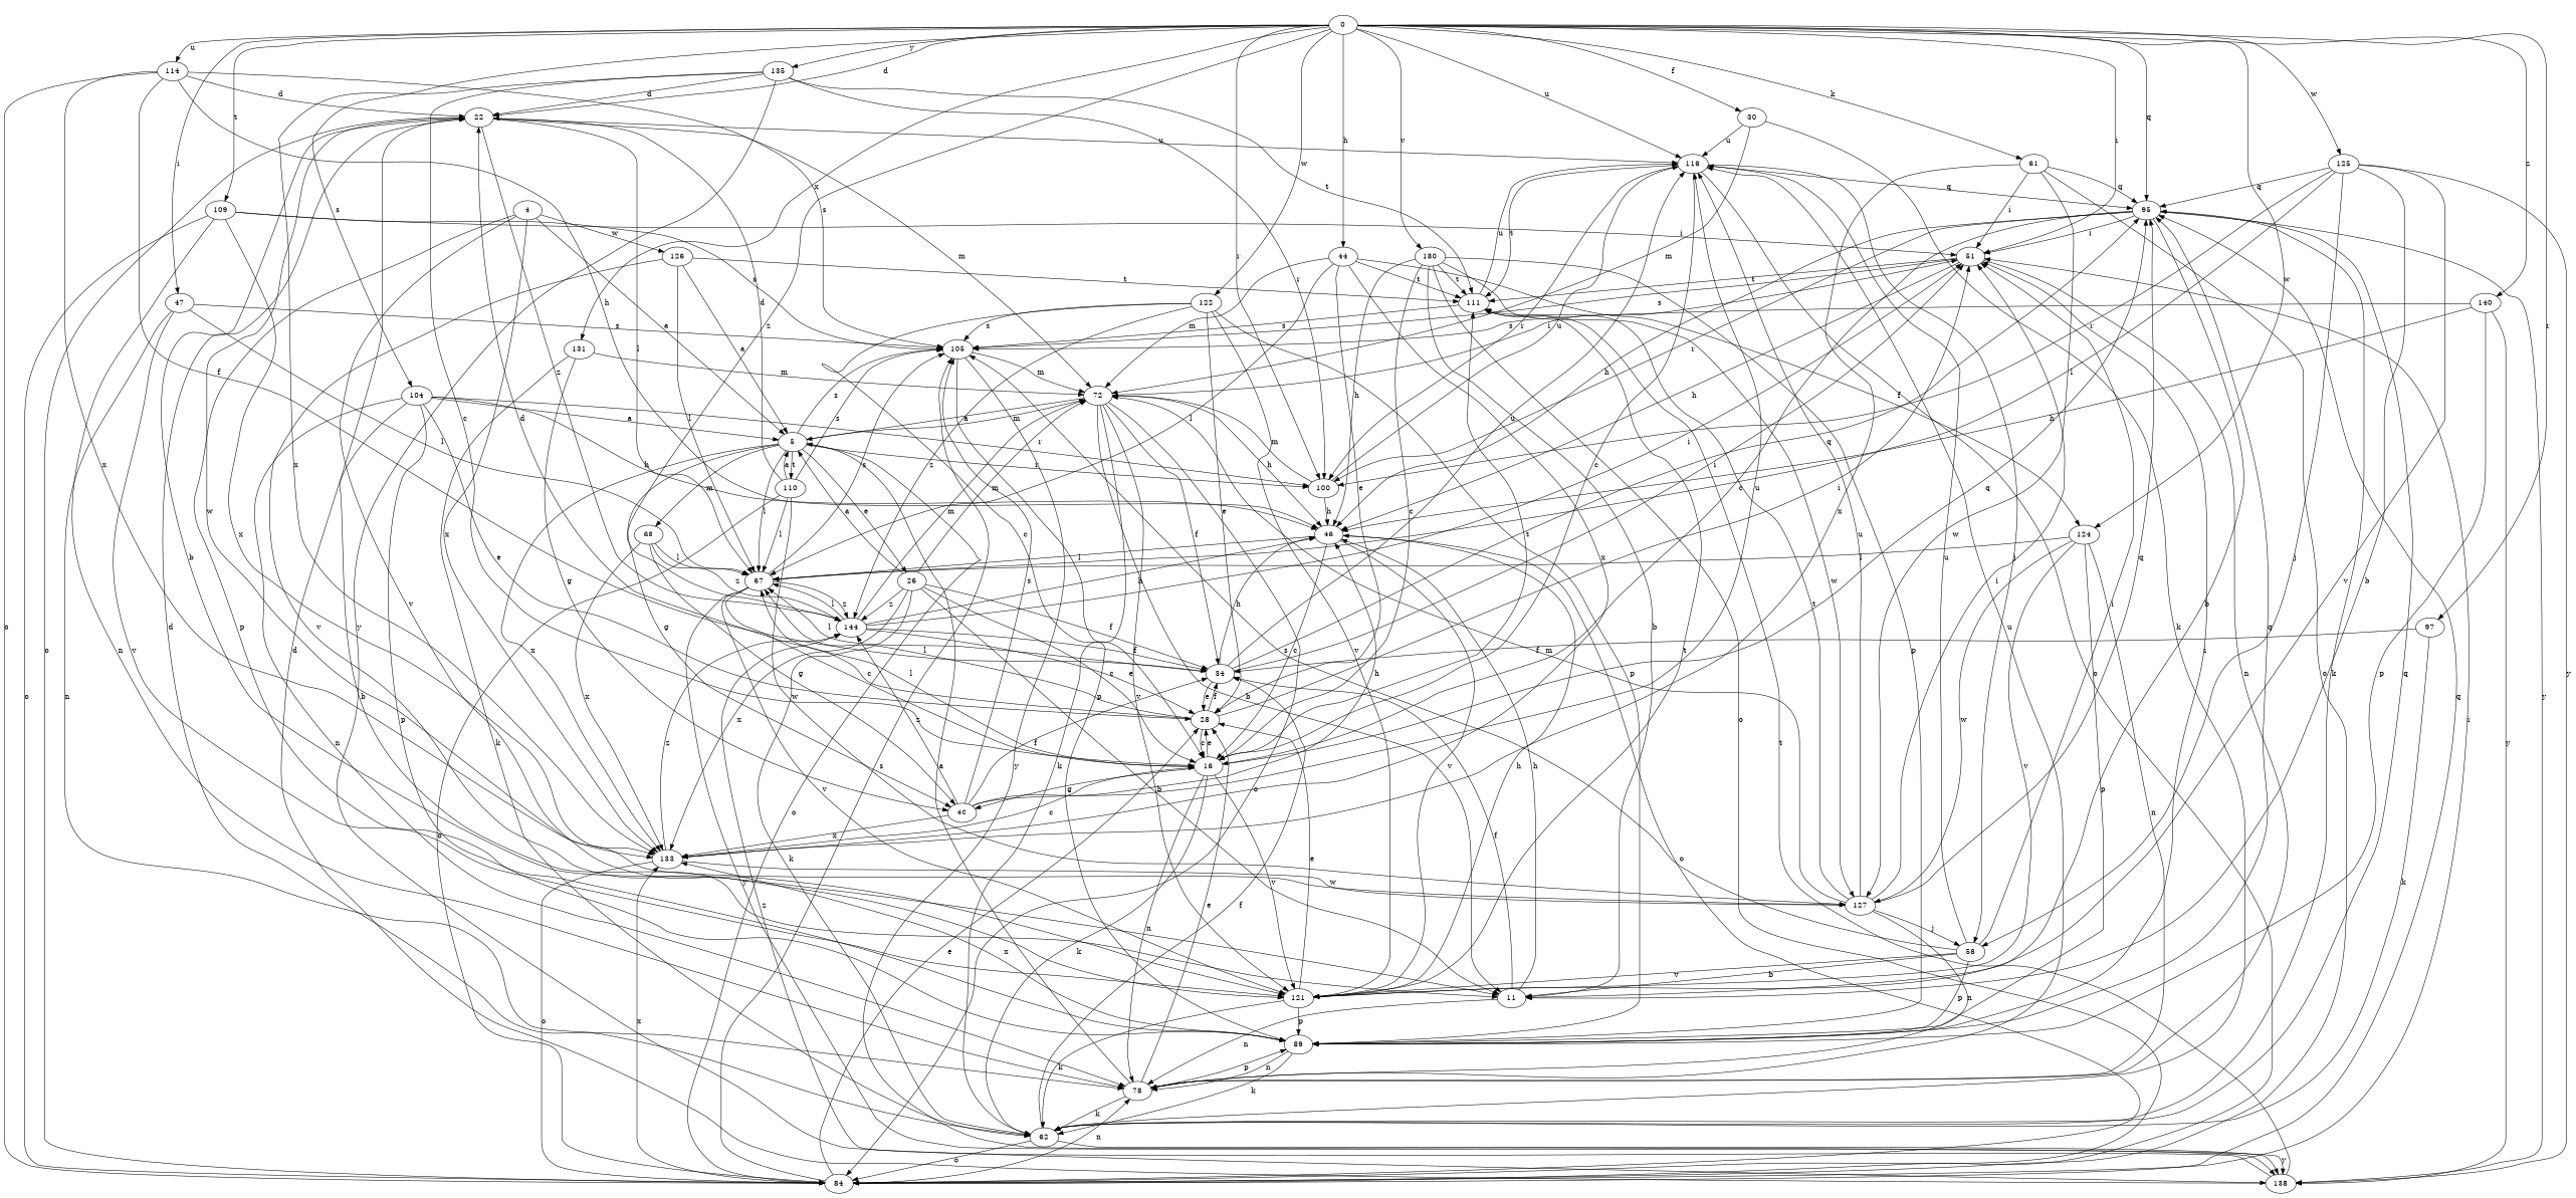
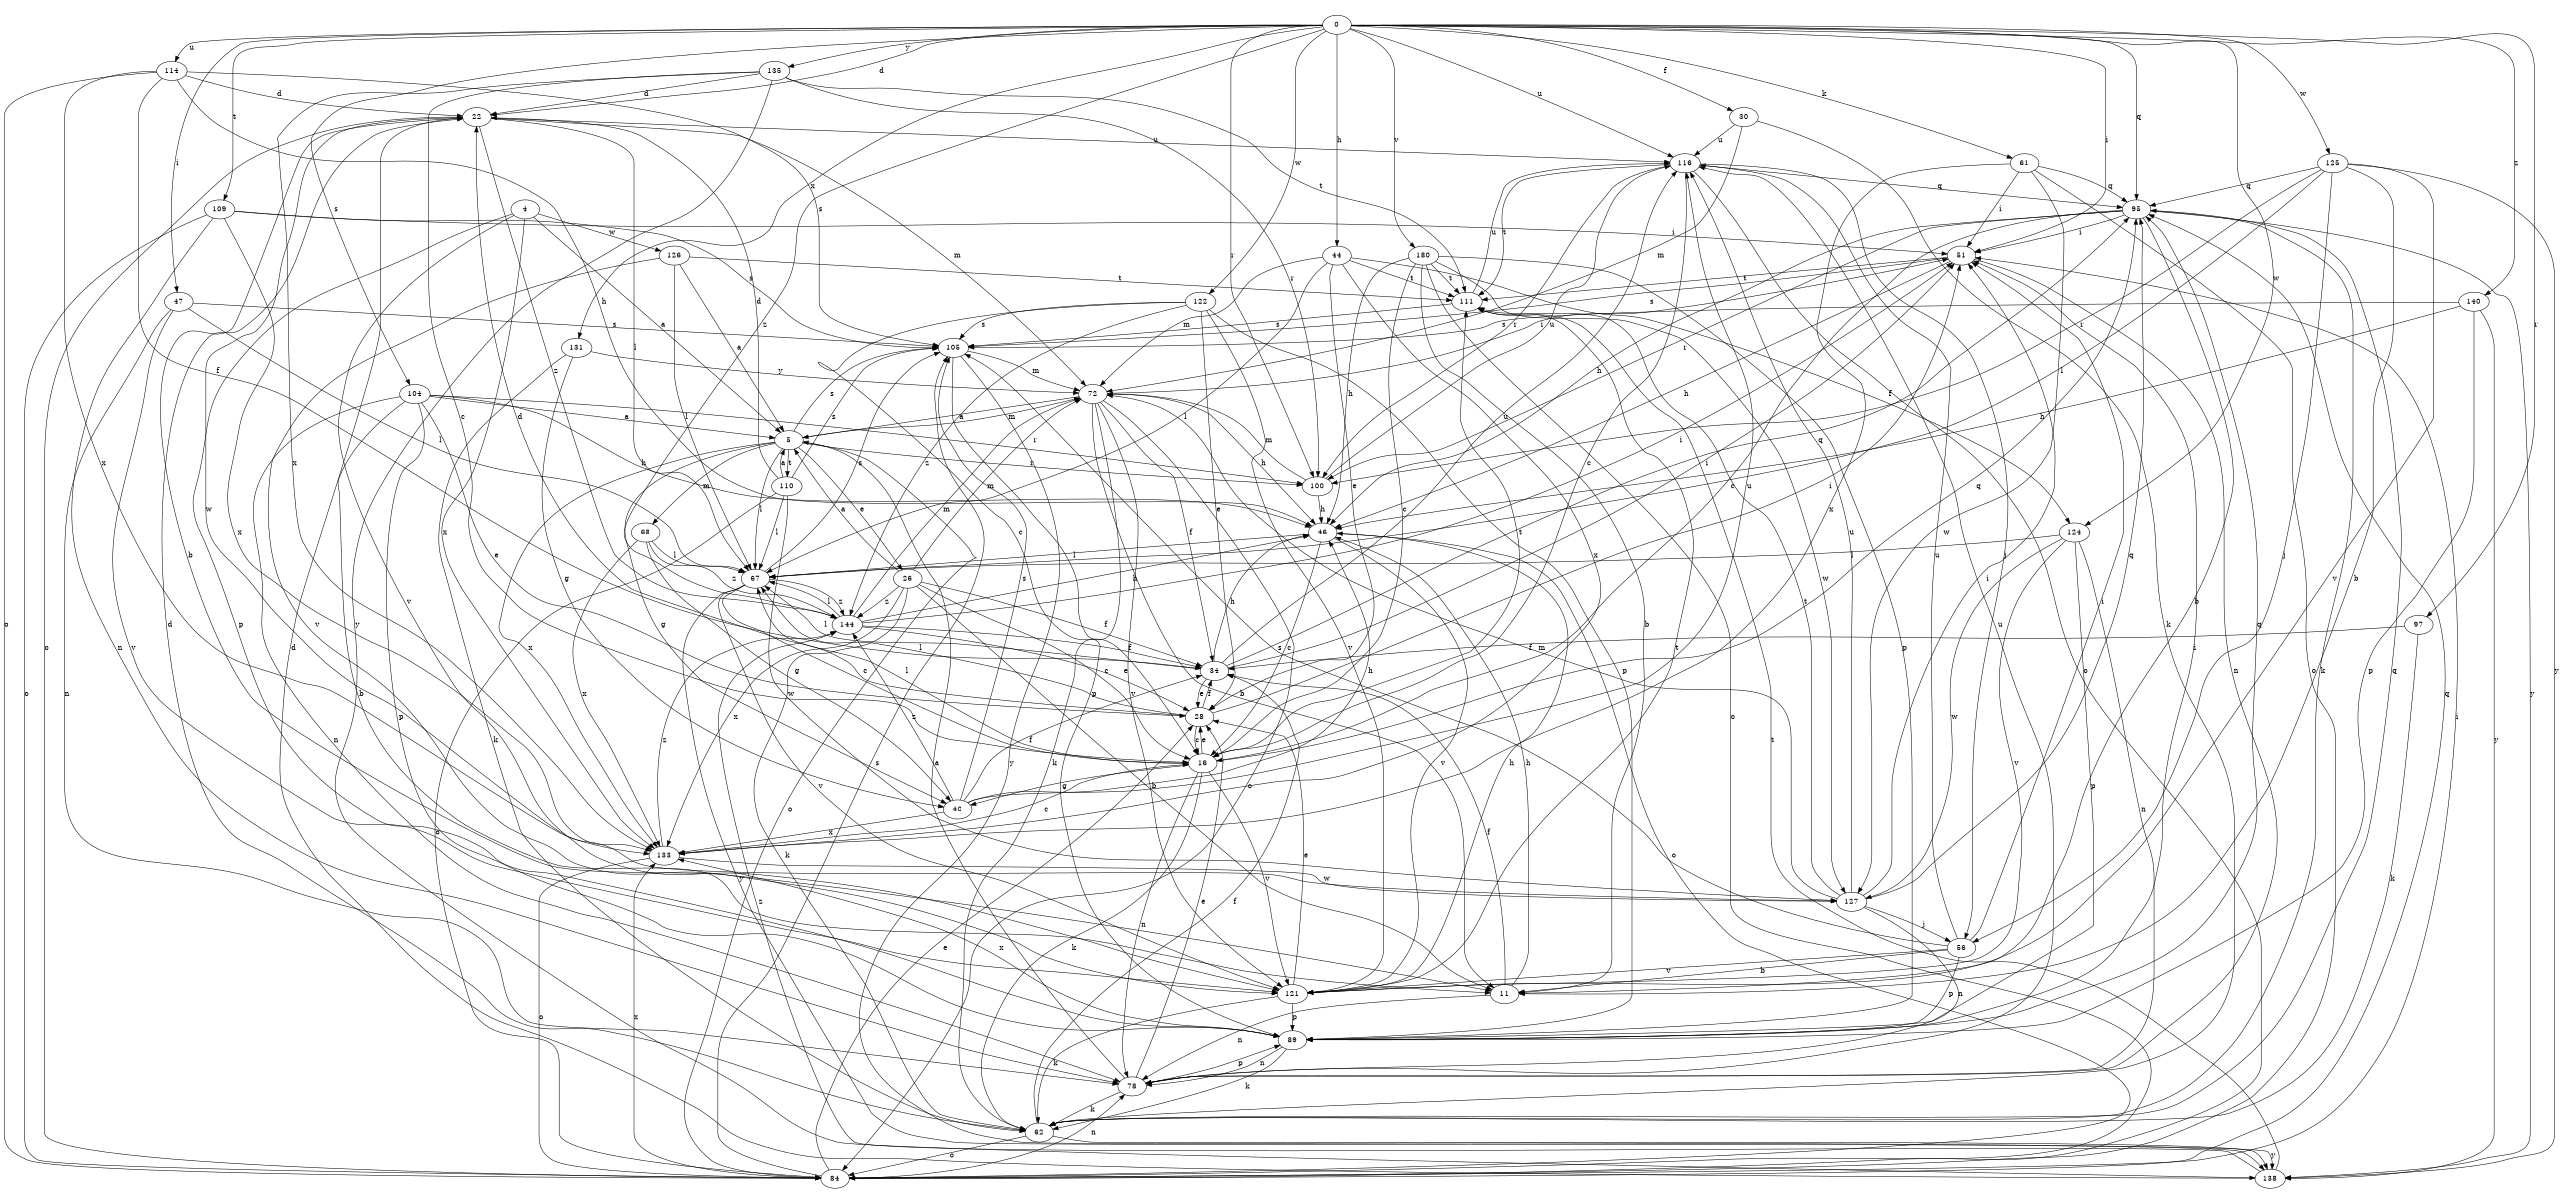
  strict digraph {
    0
    22
    30
    44
    47
    51
    61
    95
    97
    100
    104
    109
    114
    116
    n15 [label=180]
    122
    124
    125
    131
    135
    140
    144
    67
    72
    84
    11
    127
    62
    133
    28
    111
    121
    105
    78
    46
    16
    138
    34
    5
    89
    56
    40
    4
    126
    26
    68
    110
    0 -> 22 [label=d]
    0 -> 30 [label=f]
    0 -> 44 [label=h]
    0 -> 47 [label=i]
    0 -> 51 [label=i]
    0 -> 61 [label=k]
    0 -> 95 [label=q]
    0 -> 97 [label=r]
    0 -> 100 [label=r]
    0 -> 104 [label=s]
    0 -> 109 [label=t]
    0 -> 114 [label=u]
    0 -> 116 [label=u]
    0 -> n15 [label=v]
    0 -> 122 [label=w]
    0 -> 124 [label=w]
    0 -> 125 [label=w]
    0 -> 131 [label=x]
    0 -> 135 [label=y]
    0 -> 140 [label=z]
    0 -> 144 [label=z]
    22 -> 116 [label=u]
    22 -> 144 [label=z]
    22 -> 67 [label=l]
    22 -> 72 [label=m]
    22 -> 84 [label=o]
    22 -> 11 [label=b]
    22 -> 127 [label=w]
    30 -> 116 [label=u]
    30 -> 72 [label=m]
    30 -> 62 [label=k]
    44 -> 124 [label=f]
    44 -> 67 [label=l]
    44 -> 72 [label=m]
    44 -> 133 [label=x]
    44 -> 28 [label=e]
    44 -> 111 [label=t]
    47 -> 67 [label=l]
    47 -> 121 [label=v]
    47 -> 105 [label=s]
    47 -> 78 [label=n]
    51 -> 111 [label=t]
    51 -> 105 [label=s]
    51 -> 78 [label=n]
    51 -> 46 [label=h]
    61 -> 51 [label=i]
    61 -> 95 [label=q]
    61 -> 84 [label=o]
    61 -> 127 [label=w]
    61 -> 133 [label=x]
    95 -> 51 [label=i]
    95 -> 100 [label=r]
    95 -> 11 [label=b]
    95 -> 62 [label=k]
    95 -> 46 [label=h]
    95 -> 16 [label=c]
    95 -> 138 [label=y]
    97 -> 62 [label=k]
    97 -> 34 [label=f]
    100 -> 116 [label=u]
    100 -> 72 [label=m]
    100 -> 46 [label=h]
    104 -> 100 [label=r]
    104 -> 11 [label=b]
    104 -> 28 [label=e]
    104 -> 78 [label=n]
    104 -> 46 [label=h]
    104 -> 5 [label=a]
    104 -> 89 [label=p]
    109 -> 51 [label=i]
    109 -> 84 [label=o]
    109 -> 133 [label=x]
    109 -> 105 [label=s]
    109 -> 78 [label=n]
    114 -> 22 [label=d]
    114 -> 84 [label=o]
    114 -> 133 [label=x]
    114 -> 105 [label=s]
    114 -> 46 [label=h]
    114 -> 34 [label=f]
    116 -> 95 [label=q]
    116 -> 100 [label=r]
    116 -> 84 [label=o]
    116 -> 111 [label=t]
    116 -> 16 [label=c]
    116 -> 56 [label=j]
    n15 -> 84 [label=o]
    n15 -> 11 [label=b]
    n15 -> 127 [label=w]
    n15 -> 111 [label=t]
    n15 -> 46 [label=h]
    n15 -> 16 [label=c]
    n15 -> 89 [label=p]
    122 -> 144 [label=z]
    122 -> 28 [label=e]
    122 -> 121 [label=v]
    122 -> 105 [label=s]
    122 -> 16 [label=c]
    122 -> 89 [label=p]
    124 -> 67 [label=l]
    124 -> 127 [label=w]
    124 -> 121 [label=v]
    124 -> 78 [label=n]
    124 -> 89 [label=p]
    125 -> 95 [label=q]
    125 -> 100 [label=r]
    125 -> 67 [label=l]
    125 -> 11 [label=b]
    125 -> 121 [label=v]
    125 -> 138 [label=y]
    125 -> 56 [label=j]
-   131 -> 72 [label=m]
+   131 -> 72 [label=y]
    131 -> 62 [label=k]
    131 -> 40 [label=g]
    135 -> 22 [label=d]
    135 -> 100 [label=r]
    135 -> 133 [label=x]
    135 -> 111 [label=t]
    135 -> 16 [label=c]
    135 -> 138 [label=y]
    140 -> 105 [label=s]
    140 -> 46 [label=h]
    140 -> 138 [label=y]
    140 -> 89 [label=p]
    144 -> 51 [label=i]
    144 -> 67 [label=l]
    144 -> 72 [label=m]
    144 -> 28 [label=e]
    144 -> 46 [label=h]
    144 -> 34 [label=f]
    67 -> 144 [label=z]
    67 -> 121 [label=v]
    67 -> 105 [label=s]
    67 -> 16 [label=c]
    67 -> 138 [label=y]
    72 -> 51 [label=i]
    72 -> 84 [label=o]
    72 -> 11 [label=b]
    72 -> 62 [label=k]
    72 -> 121 [label=v]
    72 -> 46 [label=h]
    72 -> 34 [label=f]
    72 -> 5 [label=a]
    84 -> 51 [label=i]
    84 -> 95 [label=q]
    84 -> 133 [label=x]
    84 -> 28 [label=e]
    84 -> 105 [label=s]
    84 -> 78 [label=n]
    11 -> 78 [label=n]
    11 -> 46 [label=h]
    11 -> 34 [label=f]
    127 -> 51 [label=i]
    127 -> 95 [label=q]
    127 -> 116 [label=u]
    127 -> 72 [label=m]
    127 -> 111 [label=t]
    127 -> 78 [label=n]
    127 -> 56 [label=j]
    62 -> 22 [label=d]
    62 -> 95 [label=q]
    62 -> 84 [label=o]
    62 -> 138 [label=y]
    62 -> 34 [label=f]
    133 -> 144 [label=z]
    133 -> 84 [label=o]
    133 -> 127 [label=w]
    133 -> 16 [label=c]
    28 -> 22 [label=d]
    28 -> 51 [label=i]
    28 -> 67 [label=l]
    28 -> 16 [label=c]
    28 -> 34 [label=f]
    111 -> 116 [label=u]
    111 -> 105 [label=s]
    121 -> 62 [label=k]
    121 -> 28 [label=e]
    121 -> 111 [label=t]
    121 -> 46 [label=h]
    121 -> 89 [label=p]
    105 -> 72 [label=m]
    105 -> 138 [label=y]
    105 -> 89 [label=p]
    78 -> 116 [label=u]
    78 -> 62 [label=k]
    78 -> 28 [label=e]
    78 -> 5 [label=a]
    78 -> 89 [label=p]
    46 -> 67 [label=l]
    46 -> 84 [label=o]
    46 -> 121 [label=v]
    46 -> 16 [label=c]
    16 -> 95 [label=q]
    16 -> 67 [label=l]
    16 -> 62 [label=k]
    16 -> 28 [label=e]
    16 -> 111 [label=t]
    16 -> 121 [label=v]
    16 -> 78 [label=n]
    16 -> 40 [label=g]
    138 -> 22 [label=d]
    138 -> 144 [label=z]
    138 -> 111 [label=t]
    34 -> 51 [label=i]
    34 -> 95 [label=q]
    34 -> 116 [label=u]
    34 -> 67 [label=l]
    34 -> 28 [label=e]
    34 -> 46 [label=h]
    5 -> 100 [label=r]
    5 -> 67 [label=l]
    5 -> 72 [label=m]
    5 -> 84 [label=o]
    5 -> 133 [label=x]
    5 -> 105 [label=s]
    5 -> 40 [label=g]
    5 -> 26 [label=e]
    5 -> 68 [label=m]
    5 -> 110 [label=t]
    89 -> 51 [label=i]
    89 -> 95 [label=q]
    89 -> 62 [label=k]
    89 -> 133 [label=x]
    89 -> 78 [label=n]
    56 -> 51 [label=i]
    56 -> 116 [label=u]
    56 -> 11 [label=b]
    56 -> 121 [label=v]
    56 -> 105 [label=s]
    56 -> 89 [label=p]
    40 -> 116 [label=u]
    40 -> 144 [label=z]
    40 -> 133 [label=x]
    40 -> 105 [label=s]
    40 -> 46 [label=h]
    40 -> 34 [label=f]
    4 -> 133 [label=x]
    4 -> 121 [label=v]
    4 -> 5 [label=a]
    4 -> 89 [label=p]
    4 -> 126 [label=w]
    126 -> 67 [label=l]
    126 -> 111 [label=t]
    126 -> 121 [label=v]
    126 -> 5 [label=a]
    26 -> 144 [label=z]
    26 -> 72 [label=m]
    26 -> 11 [label=b]
    26 -> 62 [label=k]
    26 -> 133 [label=x]
    26 -> 16 [label=c]
    26 -> 34 [label=f]
    26 -> 5 [label=a]
    68 -> 144 [label=z]
    68 -> 67 [label=l]
    68 -> 133 [label=x]
    68 -> 40 [label=g]
    110 -> 22 [label=d]
    110 -> 67 [label=l]
    110 -> 84 [label=o]
    110 -> 127 [label=w]
    110 -> 105 [label=s]
    110 -> 5 [label=a]
  }
